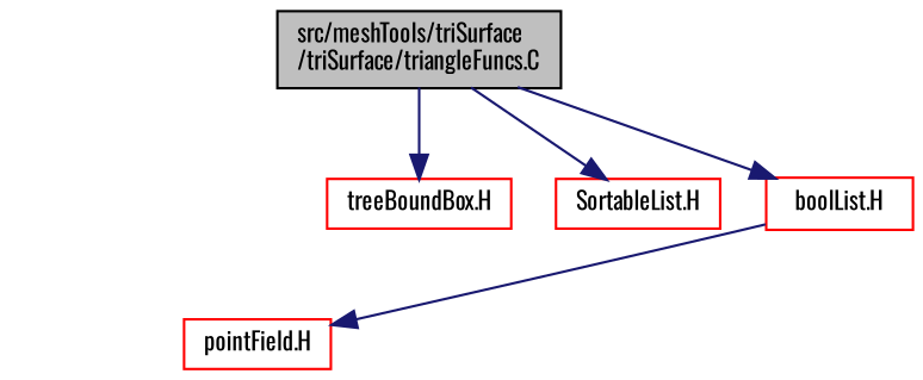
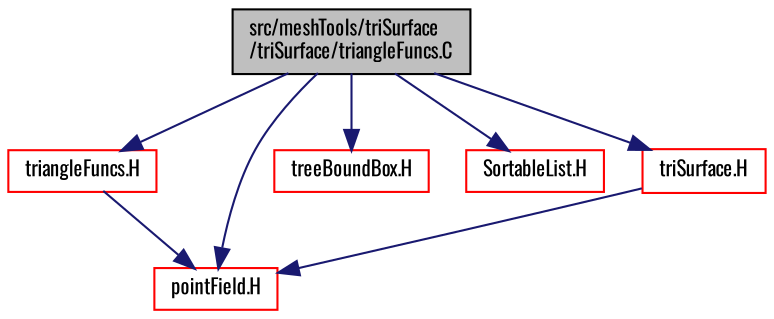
  digraph {
    fontname=Oswald
    node [color=red fontname=Oswald fontsize=10 shape=record]
    edge [color=midnightblue fontname=Oswald fontsize=10 labelfontname=Helvetica labelfontsize=10 style=solid]
    n1 [color=black fillcolor=grey75 fontcolor=black height=0.2 label="src/meshTools/triSurface\l/triSurface/triangleFuncs.C" style=filled width=0.4]
+   n2 [height=0.2 label="triangleFuncs.H" width=0.4]
    n3 [height=0.2 label="pointField.H" width=0.4]
    n4 [height=0.2 label="treeBoundBox.H" width=0.4]
    n5 [height=0.2 label="SortableList.H" width=0.4]
-   n6 [height=0.2 label="boolList.H" width=0.4]
+   n6 [height=0.2 label="triSurface.H" width=0.4]
+   n1 -> n2
+   n1 -> n3
    n1 -> n4
    n1 -> n5
    n1 -> n6
+   n2 -> n3
    n6 -> n3
  }
